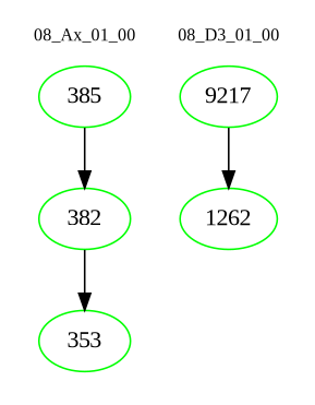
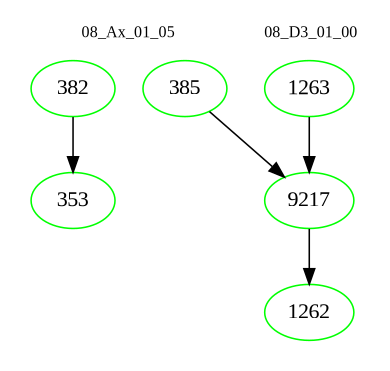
  digraph {
    fontname="Liberation Serif"
    node [color=green fontname="Liberation Serif"]
    edge [color=black fontname="Liberation Serif"]
    n1 [label=385]
    n2 [label=382]
    n3 [label=353]
+   n4 [label=1263]
    n5 [label=9217]
    n6 [label=1262]
    subgraph cluster_1 {
      color=white
      fontsize=10
-     label="08_Ax_01_00"
+     label="08_Ax_01_05"
      n1
      n2
      n3
    }
    subgraph cluster_2 {
      color=white
      fontsize=10
      label="08_D3_01_00"
+     n4
      n5
      n6
    }
-   n1 -> n2
+   n1 -> n5
    n2 -> n3
+   n4 -> n5
    n5 -> n6
  }
